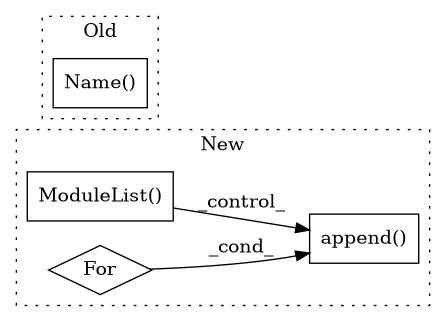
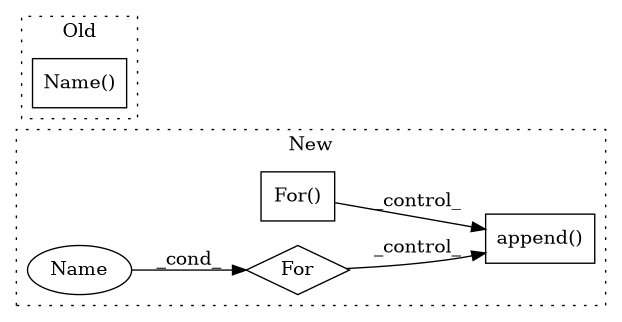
  digraph {
    rankdir=LR
    node [a=75 shape=box]
-   n1 [l=15 label="ModuleList()" s=648]
+   n1 [l=15 label="For()" s=648]
    n2 [l="19,1" label="append()" s="723,781"]
    n3 [a=107 l="4,14" label=For s="672,709" shape=diamond]
+   n4 [a=87 l=1 label=Name s=676 shape=ellipse]
    n5 [l="10,1" label="Name()" s="496,538"]
    subgraph cluster_1 {
      label=New
      style=dotted
      n1
      n2
      n3
+     n4
    }
    subgraph cluster_2 {
      label=Old
      style=dotted
      n5
    }
    n1 -> n2 [label=_control_]
-   n3 -> n2 [label=_cond_]
+   n3 -> n2 [label=_control_]
+   n4 -> n3 [label=_cond_]
  }
